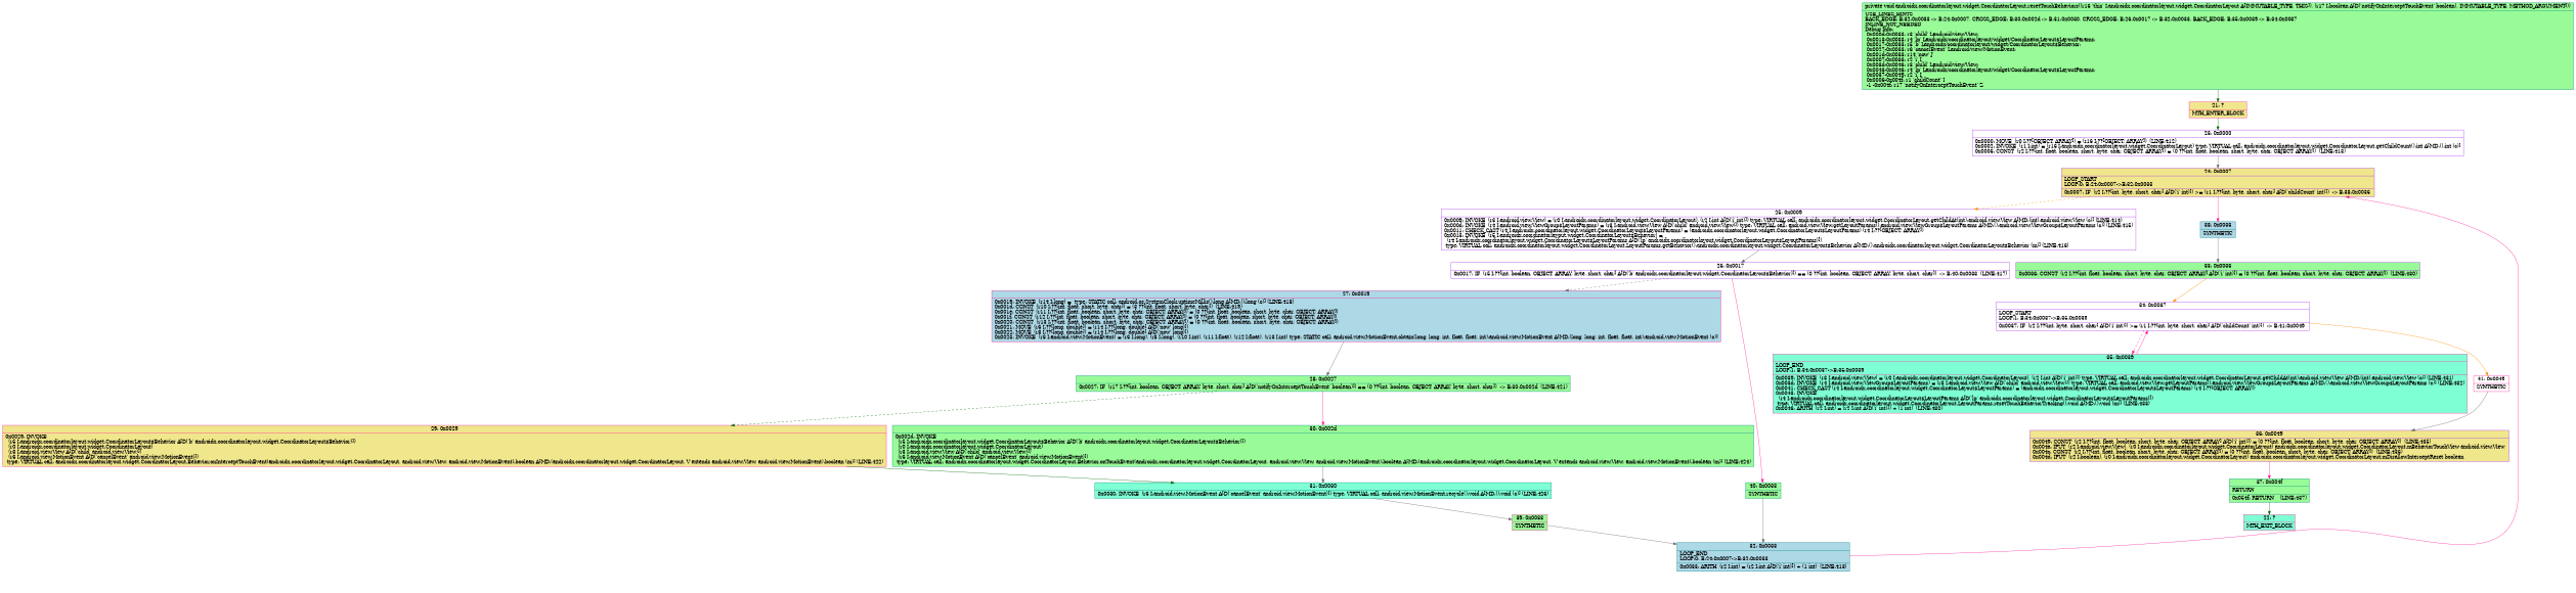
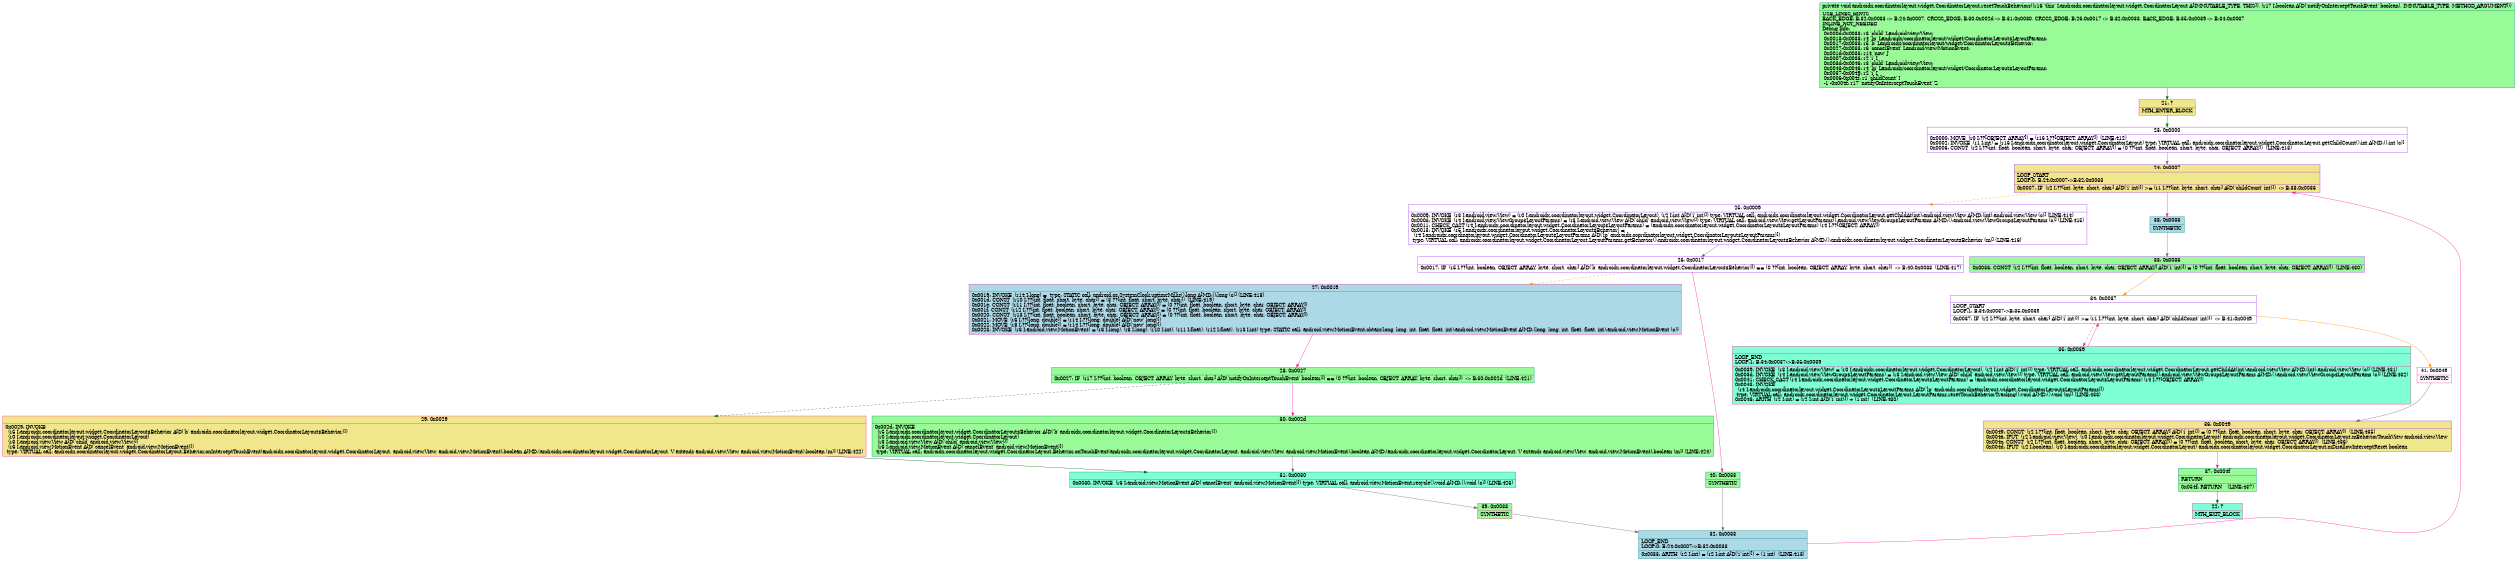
  digraph {
    node [color=teal fillcolor=palegreen shape=record style=filled]
    edge [color=gray40]
    n1 [color=deeppink fillcolor=khaki label="{21\:\ ?|MTH_ENTER_BLOCK\l}"]
    n2 [color=purple fillcolor=white label="{23\:\ 0x0000|0x0000: MOVE  (r0 I:??[OBJECT, ARRAY]) = (r16 I:??[OBJECT, ARRAY])  (LINE:412)\l0x0002: INVOKE  (r1 I:int) = (r16 I:androidx.coordinatorlayout.widget.CoordinatorLayout) type: VIRTUAL call: androidx.coordinatorlayout.widget.CoordinatorLayout.getChildCount():int A[MD:():int (c)]\l0x0006: CONST  (r2 I:??[int, float, boolean, short, byte, char, OBJECT, ARRAY]) = (0 ??[int, float, boolean, short, byte, char, OBJECT, ARRAY])  (LINE:413)\l}"]
    n3 [color=purple fillcolor=khaki label="{24\:\ 0x0007|LOOP_START\lLOOP:0: B:24:0x0007\-\>B:32:0x0033\l|0x0007: IF  (r2 I:??[int, byte, short, char] A[D('i' int)]) \>= (r1 I:??[int, byte, short, char] A[D('childCount' int)])  \-\> B:38:0x0036 \l}"]
    n4 [color=purple fillcolor=white label="{25\:\ 0x0009|0x0009: INVOKE  (r3 I:android.view.View) = (r0 I:androidx.coordinatorlayout.widget.CoordinatorLayout), (r2 I:int A[D('i' int)]) type: VIRTUAL call: androidx.coordinatorlayout.widget.CoordinatorLayout.getChildAt(int):android.view.View A[MD:(int):android.view.View (c)] (LINE:414)\l0x000d: INVOKE  (r4 I:android.view.ViewGroup$LayoutParams) = (r3 I:android.view.View A[D('child' android.view.View)]) type: VIRTUAL call: android.view.View.getLayoutParams():android.view.ViewGroup$LayoutParams A[MD:():android.view.ViewGroup$LayoutParams (c)] (LINE:415)\l0x0011: CHECK_CAST (r4 I:androidx.coordinatorlayout.widget.CoordinatorLayout$LayoutParams) = (androidx.coordinatorlayout.widget.CoordinatorLayout$LayoutParams) (r4 I:??[OBJECT, ARRAY]) \l0x0013: INVOKE  (r5 I:androidx.coordinatorlayout.widget.CoordinatorLayout$Behavior) = \l  (r4 I:androidx.coordinatorlayout.widget.CoordinatorLayout$LayoutParams A[D('lp' androidx.coordinatorlayout.widget.CoordinatorLayout$LayoutParams)])\l type: VIRTUAL call: androidx.coordinatorlayout.widget.CoordinatorLayout.LayoutParams.getBehavior():androidx.coordinatorlayout.widget.CoordinatorLayout$Behavior A[MD:():androidx.coordinatorlayout.widget.CoordinatorLayout$Behavior (m)] (LINE:416)\l}"]
    n5 [fillcolor=lightblue label="{38\:\ 0x0036|SYNTHETIC\l}"]
    n6 [color=purple fillcolor=white label="{26\:\ 0x0017|0x0017: IF  (r5 I:??[int, boolean, OBJECT, ARRAY, byte, short, char] A[D('b' androidx.coordinatorlayout.widget.CoordinatorLayout$Behavior)]) == (0 ??[int, boolean, OBJECT, ARRAY, byte, short, char])  \-\> B:40:0x0033  (LINE:417)\l}"]
    n7 [color=purple label="{33\:\ 0x0036|0x0036: CONST  (r2 I:??[int, float, boolean, short, byte, char, OBJECT, ARRAY] A[D('i' int)]) = (0 ??[int, float, boolean, short, byte, char, OBJECT, ARRAY])  (LINE:430)\l}"]
    n8 [color=deeppink fillcolor=lightblue label="{27\:\ 0x0019|0x0019: INVOKE  (r14 I:long) =  type: STATIC call: android.os.SystemClock.uptimeMillis():long A[MD:():long (c)] (LINE:418)\l0x001d: CONST  (r10 I:??[int, float, short, byte, char]) = (3 ??[int, float, short, byte, char])  (LINE:419)\l0x001e: CONST  (r11 I:??[int, float, boolean, short, byte, char, OBJECT, ARRAY]) = (0 ??[int, float, boolean, short, byte, char, OBJECT, ARRAY]) \l0x001f: CONST  (r12 I:??[int, float, boolean, short, byte, char, OBJECT, ARRAY]) = (0 ??[int, float, boolean, short, byte, char, OBJECT, ARRAY]) \l0x0020: CONST  (r13 I:??[int, float, boolean, short, byte, char, OBJECT, ARRAY]) = (0 ??[int, float, boolean, short, byte, char, OBJECT, ARRAY]) \l0x0021: MOVE  (r6 I:??[long, double]) = (r14 I:??[long, double] A[D('now' long)]) \l0x0022: MOVE  (r8 I:??[long, double]) = (r14 I:??[long, double] A[D('now' long)]) \l0x0023: INVOKE  (r6 I:android.view.MotionEvent) = (r6 I:long), (r8 I:long), (r10 I:int), (r11 I:float), (r12 I:float), (r13 I:int) type: STATIC call: android.view.MotionEvent.obtain(long, long, int, float, float, int):android.view.MotionEvent A[MD:(long, long, int, float, float, int):android.view.MotionEvent (c)]\l}"]
    n9 [label="{40\:\ 0x0033|SYNTHETIC\l}"]
    n10 [label="{28\:\ 0x0027|0x0027: IF  (r17 I:??[int, boolean, OBJECT, ARRAY, byte, short, char] A[D('notifyOnInterceptTouchEvent' boolean)]) == (0 ??[int, boolean, OBJECT, ARRAY, byte, short, char])  \-\> B:30:0x002d  (LINE:421)\l}"]
    n11 [fillcolor=lightblue label="{32\:\ 0x0033|LOOP_END\lLOOP:0: B:24:0x0007\-\>B:32:0x0033\l|0x0033: ARITH  (r2 I:int) = (r2 I:int A[D('i' int)]) + (1 int)  (LINE:413)\l}"]
    n12 [color=deeppink fillcolor=khaki label="{29\:\ 0x0029|0x0029: INVOKE  \l  (r5 I:androidx.coordinatorlayout.widget.CoordinatorLayout$Behavior A[D('b' androidx.coordinatorlayout.widget.CoordinatorLayout$Behavior)])\l  (r0 I:androidx.coordinatorlayout.widget.CoordinatorLayout)\l  (r3 I:android.view.View A[D('child' android.view.View)])\l  (r6 I:android.view.MotionEvent A[D('cancelEvent' android.view.MotionEvent)])\l type: VIRTUAL call: androidx.coordinatorlayout.widget.CoordinatorLayout.Behavior.onInterceptTouchEvent(androidx.coordinatorlayout.widget.CoordinatorLayout, android.view.View, android.view.MotionEvent):boolean A[MD:(androidx.coordinatorlayout.widget.CoordinatorLayout, V extends android.view.View, android.view.MotionEvent):boolean (m)] (LINE:422)\l}"]
    n13 [label="{30\:\ 0x002d|0x002d: INVOKE  \l  (r5 I:androidx.coordinatorlayout.widget.CoordinatorLayout$Behavior A[D('b' androidx.coordinatorlayout.widget.CoordinatorLayout$Behavior)])\l  (r0 I:androidx.coordinatorlayout.widget.CoordinatorLayout)\l  (r3 I:android.view.View A[D('child' android.view.View)])\l  (r6 I:android.view.MotionEvent A[D('cancelEvent' android.view.MotionEvent)])\l type: VIRTUAL call: androidx.coordinatorlayout.widget.CoordinatorLayout.Behavior.onTouchEvent(androidx.coordinatorlayout.widget.CoordinatorLayout, android.view.View, android.view.MotionEvent):boolean A[MD:(androidx.coordinatorlayout.widget.CoordinatorLayout, V extends android.view.View, android.view.MotionEvent):boolean (m)] (LINE:424)\l}"]
    n14 [fillcolor=aquamarine label="{31\:\ 0x0030|0x0030: INVOKE  (r6 I:android.view.MotionEvent A[D('cancelEvent' android.view.MotionEvent)]) type: VIRTUAL call: android.view.MotionEvent.recycle():void A[MD:():void (c)] (LINE:426)\l}"]
    n15 [color=deeppink label="{39\:\ 0x0033|SYNTHETIC\l}"]
    n16 [color=purple fillcolor=white label="{34\:\ 0x0037|LOOP_START\lLOOP:1: B:34:0x0037\-\>B:35:0x0039\l|0x0037: IF  (r2 I:??[int, byte, short, char] A[D('i' int)]) \>= (r1 I:??[int, byte, short, char] A[D('childCount' int)])  \-\> B:41:0x0049 \l}"]
    n17 [color=deeppink fillcolor=aquamarine label="{35\:\ 0x0039|LOOP_END\lLOOP:1: B:34:0x0037\-\>B:35:0x0039\l|0x0039: INVOKE  (r3 I:android.view.View) = (r0 I:androidx.coordinatorlayout.widget.CoordinatorLayout), (r2 I:int A[D('i' int)]) type: VIRTUAL call: androidx.coordinatorlayout.widget.CoordinatorLayout.getChildAt(int):android.view.View A[MD:(int):android.view.View (c)] (LINE:431)\l0x003d: INVOKE  (r4 I:android.view.ViewGroup$LayoutParams) = (r3 I:android.view.View A[D('child' android.view.View)]) type: VIRTUAL call: android.view.View.getLayoutParams():android.view.ViewGroup$LayoutParams A[MD:():android.view.ViewGroup$LayoutParams (c)] (LINE:432)\l0x0041: CHECK_CAST (r4 I:androidx.coordinatorlayout.widget.CoordinatorLayout$LayoutParams) = (androidx.coordinatorlayout.widget.CoordinatorLayout$LayoutParams) (r4 I:??[OBJECT, ARRAY]) \l0x0043: INVOKE  \l  (r4 I:androidx.coordinatorlayout.widget.CoordinatorLayout$LayoutParams A[D('lp' androidx.coordinatorlayout.widget.CoordinatorLayout$LayoutParams)])\l type: VIRTUAL call: androidx.coordinatorlayout.widget.CoordinatorLayout.LayoutParams.resetTouchBehaviorTracking():void A[MD:():void (m)] (LINE:433)\l0x0046: ARITH  (r2 I:int) = (r2 I:int A[D('i' int)]) + (1 int)  (LINE:430)\l}"]
    n18 [color=deeppink fillcolor=white label="{41\:\ 0x0049|SYNTHETIC\l}"]
    n19 [color=purple fillcolor=khaki label="{36\:\ 0x0049|0x0049: CONST  (r2 I:??[int, float, boolean, short, byte, char, OBJECT, ARRAY] A[D('i' int)]) = (0 ??[int, float, boolean, short, byte, char, OBJECT, ARRAY])  (LINE:435)\l0x004a: IPUT  (r2 I:android.view.View), (r0 I:androidx.coordinatorlayout.widget.CoordinatorLayout) androidx.coordinatorlayout.widget.CoordinatorLayout.mBehaviorTouchView android.view.View \l0x004c: CONST  (r2 I:??[int, float, boolean, short, byte, char, OBJECT, ARRAY]) = (0 ??[int, float, boolean, short, byte, char, OBJECT, ARRAY])  (LINE:436)\l0x004d: IPUT  (r2 I:boolean), (r0 I:androidx.coordinatorlayout.widget.CoordinatorLayout) androidx.coordinatorlayout.widget.CoordinatorLayout.mDisallowInterceptReset boolean \l}"]
    n20 [label="{37\:\ 0x004f|RETURN\l|0x054f: RETURN    (LINE:437)\l}"]
    n21 [color=deeppink fillcolor=aquamarine label="{22\:\ ?|MTH_EXIT_BLOCK\l}"]
    n22 [label="{private void androidx.coordinatorlayout.widget.CoordinatorLayout.resetTouchBehaviors((r16 'this' I:androidx.coordinatorlayout.widget.CoordinatorLayout A[IMMUTABLE_TYPE, THIS]), (r17 I:boolean A[D('notifyOnInterceptTouchEvent' boolean), IMMUTABLE_TYPE, METHOD_ARGUMENT]))  | USE_LINES_HINTS\lBACK_EDGE: B:32:0x0033 \-\> B:24:0x0007, CROSS_EDGE: B:30:0x002d \-\> B:31:0x0030, CROSS_EDGE: B:26:0x0017 \-\> B:32:0x0033, BACK_EDGE: B:35:0x0039 \-\> B:34:0x0037\lINLINE_NOT_NEEDED\lDebug Info:\l  0x000d\-0x0033: r3 'child' Landroid\/view\/View;\l  0x0013\-0x0033: r4 'lp' Landroidx\/coordinatorlayout\/widget\/CoordinatorLayout$LayoutParams;\l  0x0017\-0x0033: r5 'b' Landroidx\/coordinatorlayout\/widget\/CoordinatorLayout$Behavior;\l  0x0027\-0x0033: r6 'cancelEvent' Landroid\/view\/MotionEvent;\l  0x001d\-0x0033: r14 'now' J\l  0x0007\-0x0036: r2 'i' I\l  0x003d\-0x0046: r3 'child' Landroid\/view\/View;\l  0x0043\-0x0046: r4 'lp' Landroidx\/coordinatorlayout\/widget\/CoordinatorLayout$LayoutParams;\l  0x0037\-0x0049: r2 'i' I\l  0x0006\-0x004f: r1 'childCount' I\l  \-1 \-0x004f: r17 'notifyOnInterceptTouchEvent' Z\l}"]
    n1 -> n2 [color=darkgreen]
    n2 -> n3
    n3 -> n4 [color=darkorange style=dashed]
    n3 -> n5 [color=deeppink]
    n4 -> n6
    n5 -> n7
-   n6 -> n8 [style=dashed]
+   n6 -> n8 [color=darkorange style=dashed]
    n6 -> n9 [color=deeppink]
    n7 -> n16 [color=darkorange]
-   n8 -> n10
+   n8 -> n10 [color=deeppink]
    n9 -> n11
    n10 -> n12 [color=darkgreen style=dashed]
    n10 -> n13 [color=deeppink]
    n11 -> n3 [color=deeppink]
    n12 -> n14 [color=darkgreen]
    n13 -> n14
    n14 -> n15
    n15 -> n11
    n16 -> n17 [color=deeppink style=dashed]
    n16 -> n18 [color=darkorange]
    n17 -> n16 [color=deeppink]
    n18 -> n19
    n19 -> n20 [color=deeppink]
    n20 -> n21 [color=darkgreen]
    n22 -> n1 [color=darkgreen]
  }
